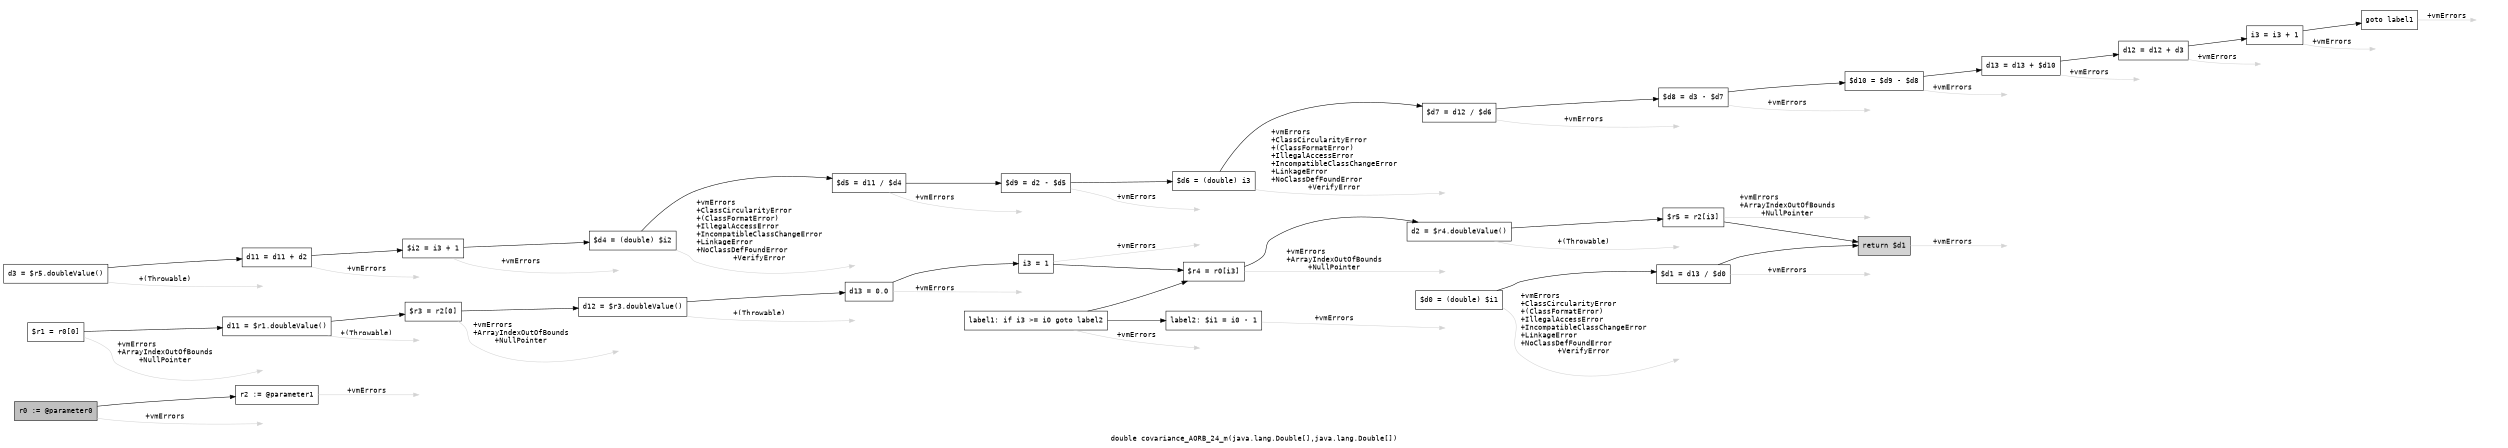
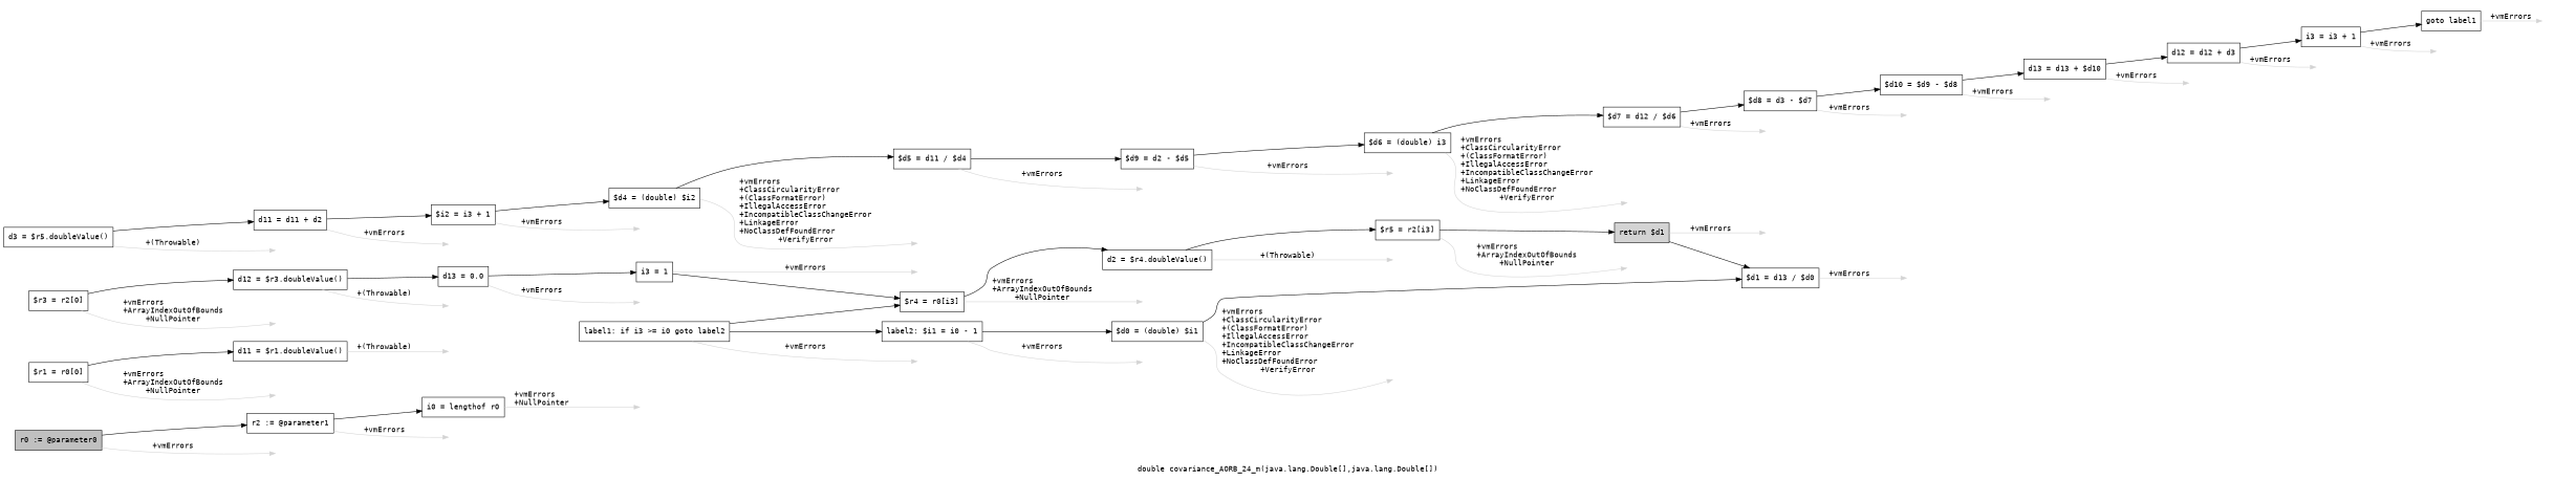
  digraph {
    fontname="DejaVu Sans Mono"
    label="double covariance_AORB_24_m(java.lang.Double[],java.lang.Double[])"
    rankdir=LR
    node [fontname="DejaVu Sans Mono" shape=box style=invis]
    edge [color=lightgray fontname="DejaVu Sans Mono"]
    n1 [fillcolor=gray label="r0 := @parameter0" style=filled]
    n2 [label="r2 := @parameter1" style=""]
    n3 [label=Esc]
+   n4 [label="i0 = lengthof r0" style=""]
    n5 [label=Esc]
    n6 [label=Esc]
    n7 [label="$r1 = r0[0]" style=""]
    n8 [label="d11 = $r1.doubleValue()" style=""]
    n9 [label=Esc]
    n10 [label="$r3 = r2[0]" style=""]
    n11 [label=Esc]
    n12 [label="d12 = $r3.doubleValue()" style=""]
    n13 [label=Esc]
    n14 [label="d13 = 0.0" style=""]
    n15 [label=Esc]
    n16 [label="i3 = 1" style=""]
    n17 [label=Esc]
    n18 [label=Esc]
    n19 [label="$r4 = r0[i3]" style=""]
    n20 [label="label1: if i3 >= i0 goto label2" style=""]
    n21 [label="label2: $i1 = i0 - 1" style=""]
    n22 [label=Esc]
    n23 [label="d2 = $r4.doubleValue()" style=""]
    n24 [label=Esc]
    n25 [label="$d0 = (double) $i1" style=""]
    n26 [label=Esc]
    n27 [label="$r5 = r2[i3]" style=""]
    n28 [label=Esc]
    n29 [label="$d1 = d13 / $d0" style=""]
    n30 [label=Esc]
    n31 [label=Esc]
    n32 [fillcolor=lightgray label="return $d1" style=filled]
    n33 [label="d3 = $r5.doubleValue()" style=""]
    n34 [label="d11 = d11 + d2" style=""]
    n35 [label=Esc]
    n36 [label="$i2 = i3 + 1" style=""]
    n37 [label=Esc]
    n38 [label="$d4 = (double) $i2" style=""]
    n39 [label=Esc]
    n40 [label="$d5 = d11 / $d4" style=""]
    n41 [label=Esc]
    n42 [label="$d9 = d2 - $d5" style=""]
    n43 [label=Esc]
    n44 [label="$d6 = (double) i3" style=""]
    n45 [label=Esc]
    n46 [label="$d7 = d12 / $d6" style=""]
    n47 [label=Esc]
    n48 [label="$d8 = d3 - $d7" style=""]
    n49 [label=Esc]
    n50 [label="$d10 = $d9 - $d8" style=""]
    n51 [label=Esc]
    n52 [label="d13 = d13 + $d10" style=""]
    n53 [label=Esc]
    n54 [label="d12 = d12 + d3" style=""]
    n55 [label=Esc]
    n56 [label="i3 = i3 + 1" style=""]
    n57 [label=Esc]
    n58 [label="goto label1" style=""]
    n59 [label=Esc]
    n60 [label=Esc]
    n61 [label=Esc]
    n62 [label=Esc]
    n1 -> n2 [color=black]
    n1 -> n3 [label="\l+vmErrors"]
+   n2 -> n4 [color=black]
    n2 -> n5 [label="\l+vmErrors"]
+   n4 -> n6 [label="\l+vmErrors\l+NullPointer"]
    n7 -> n8 [color=black]
    n7 -> n9 [label="\l+vmErrors\l+ArrayIndexOutOfBounds\l+NullPointer"]
-   n8 -> n10 [color=black]
    n8 -> n11 [label="\l+(Throwable)"]
    n10 -> n12 [color=black]
    n10 -> n13 [label="\l+vmErrors\l+ArrayIndexOutOfBounds\l+NullPointer"]
    n12 -> n14 [color=black]
    n12 -> n15 [label="\l+(Throwable)"]
    n14 -> n16 [color=black]
    n14 -> n17 [label="\l+vmErrors"]
    n16 -> n18 [label="\l+vmErrors"]
    n16 -> n19 [color=black]
    n19 -> n23 [color=black]
    n19 -> n24 [label="\l+vmErrors\l+ArrayIndexOutOfBounds\l+NullPointer"]
    n20 -> n19 [color=black]
    n20 -> n21 [color=black]
    n20 -> n22 [label="\l+vmErrors"]
+   n21 -> n25 [color=black]
    n21 -> n26 [label="\l+vmErrors"]
    n23 -> n27 [color=black]
    n23 -> n28 [label="\l+(Throwable)"]
    n25 -> n29 [color=black]
    n25 -> n30 [label="\l+vmErrors\l+ClassCircularityError\l+(ClassFormatError)\l+IllegalAccessError\l+IncompatibleClassChangeError\l+LinkageError\l+NoClassDefFoundError\l+VerifyError"]
    n27 -> n31 [label="\l+vmErrors\l+ArrayIndexOutOfBounds\l+NullPointer"]
    n27 -> n32 [color=black]
-   n29 -> n32 [color=black]
+   n32 -> n29 [color=black]
    n29 -> n61 [label="\l+vmErrors"]
    n32 -> n62 [label="\l+vmErrors"]
    n33 -> n34 [color=black]
    n33 -> n35 [label="\l+(Throwable)"]
    n34 -> n36 [color=black]
    n34 -> n37 [label="\l+vmErrors"]
    n36 -> n38 [color=black]
    n36 -> n39 [label="\l+vmErrors"]
    n38 -> n40 [color=black]
    n38 -> n41 [label="\l+vmErrors\l+ClassCircularityError\l+(ClassFormatError)\l+IllegalAccessError\l+IncompatibleClassChangeError\l+LinkageError\l+NoClassDefFoundError\l+VerifyError"]
    n40 -> n42 [color=black]
    n40 -> n43 [label="\l+vmErrors"]
    n42 -> n44 [color=black]
    n42 -> n45 [label="\l+vmErrors"]
    n44 -> n46 [color=black]
    n44 -> n47 [label="\l+vmErrors\l+ClassCircularityError\l+(ClassFormatError)\l+IllegalAccessError\l+IncompatibleClassChangeError\l+LinkageError\l+NoClassDefFoundError\l+VerifyError"]
    n46 -> n48 [color=black]
    n46 -> n49 [label="\l+vmErrors"]
    n48 -> n50 [color=black]
    n48 -> n51 [label="\l+vmErrors"]
    n50 -> n52 [color=black]
    n50 -> n53 [label="\l+vmErrors"]
    n52 -> n54 [color=black]
    n52 -> n55 [label="\l+vmErrors"]
    n54 -> n56 [color=black]
    n54 -> n57 [label="\l+vmErrors"]
    n56 -> n58 [color=black]
    n56 -> n59 [label="\l+vmErrors"]
    n58 -> n60 [label="\l+vmErrors"]
  }
